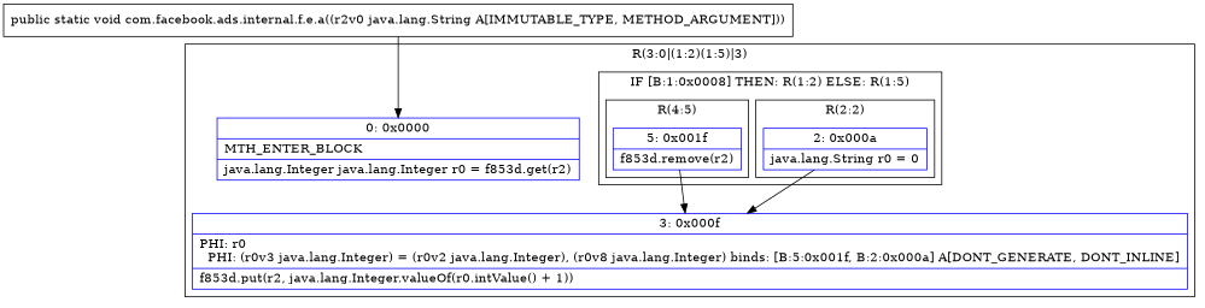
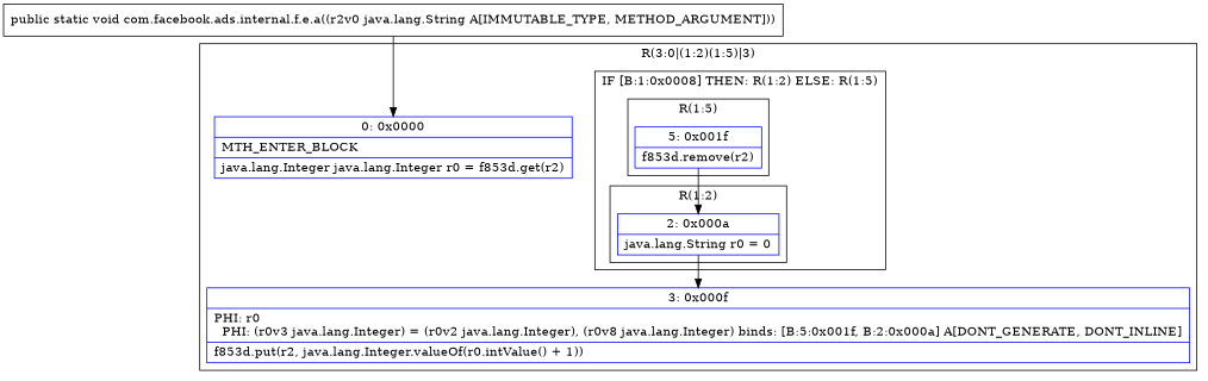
  digraph {
    node [color=blue shape=record]
    n1 [label="{2\:\ 0x000a|java.lang.String r0 = 0\l}"]
    n2 [label="{5\:\ 0x001f|f853d.remove(r2)\l}"]
    n3 [label="{0\:\ 0x0000|MTH_ENTER_BLOCK\l|java.lang.Integer java.lang.Integer r0 = f853d.get(r2)\l}"]
    n4 [label="{3\:\ 0x000f|PHI: r0 \l  PHI: (r0v3 java.lang.Integer) = (r0v2 java.lang.Integer), (r0v8 java.lang.Integer) binds: [B:5:0x001f, B:2:0x000a] A[DONT_GENERATE, DONT_INLINE]\l|f853d.put(r2, java.lang.Integer.valueOf(r0.intValue() + 1))\l}"]
    n5 [label="{public static void com.facebook.ads.internal.f.e.a((r2v0 java.lang.String A[IMMUTABLE_TYPE, METHOD_ARGUMENT])) }" color=""]
    subgraph cluster_1 {
      label="R(3:0|(1:2)(1:5)|3)"
      n3
      n4
      subgraph cluster_2 {
        label="IF [B:1:0x0008] THEN: R(1:2) ELSE: R(1:5)"
        subgraph cluster_3 {
-         label="R(2:2)"
+         label="R(1:2)"
          n1
        }
        subgraph cluster_4 {
-         label="R(4:5)"
+         label="R(1:5)"
          n2
        }
      }
    }
    n1 -> n4
-   n2 -> n4
+   n2 -> n1
    n5 -> n3
  }
